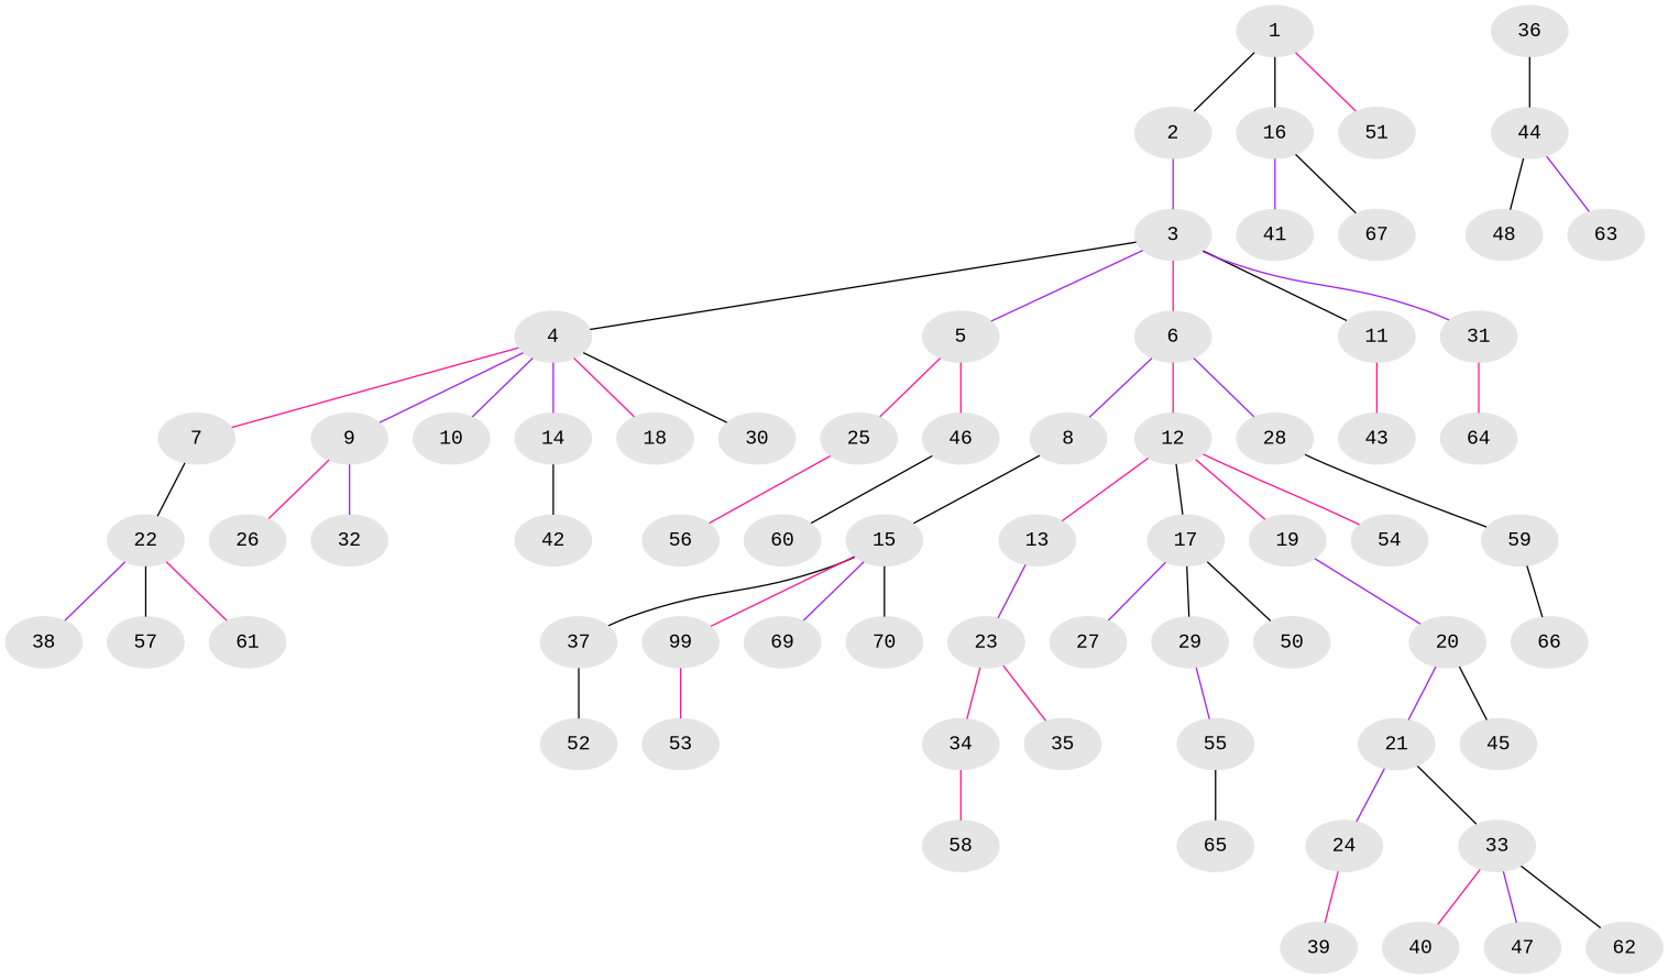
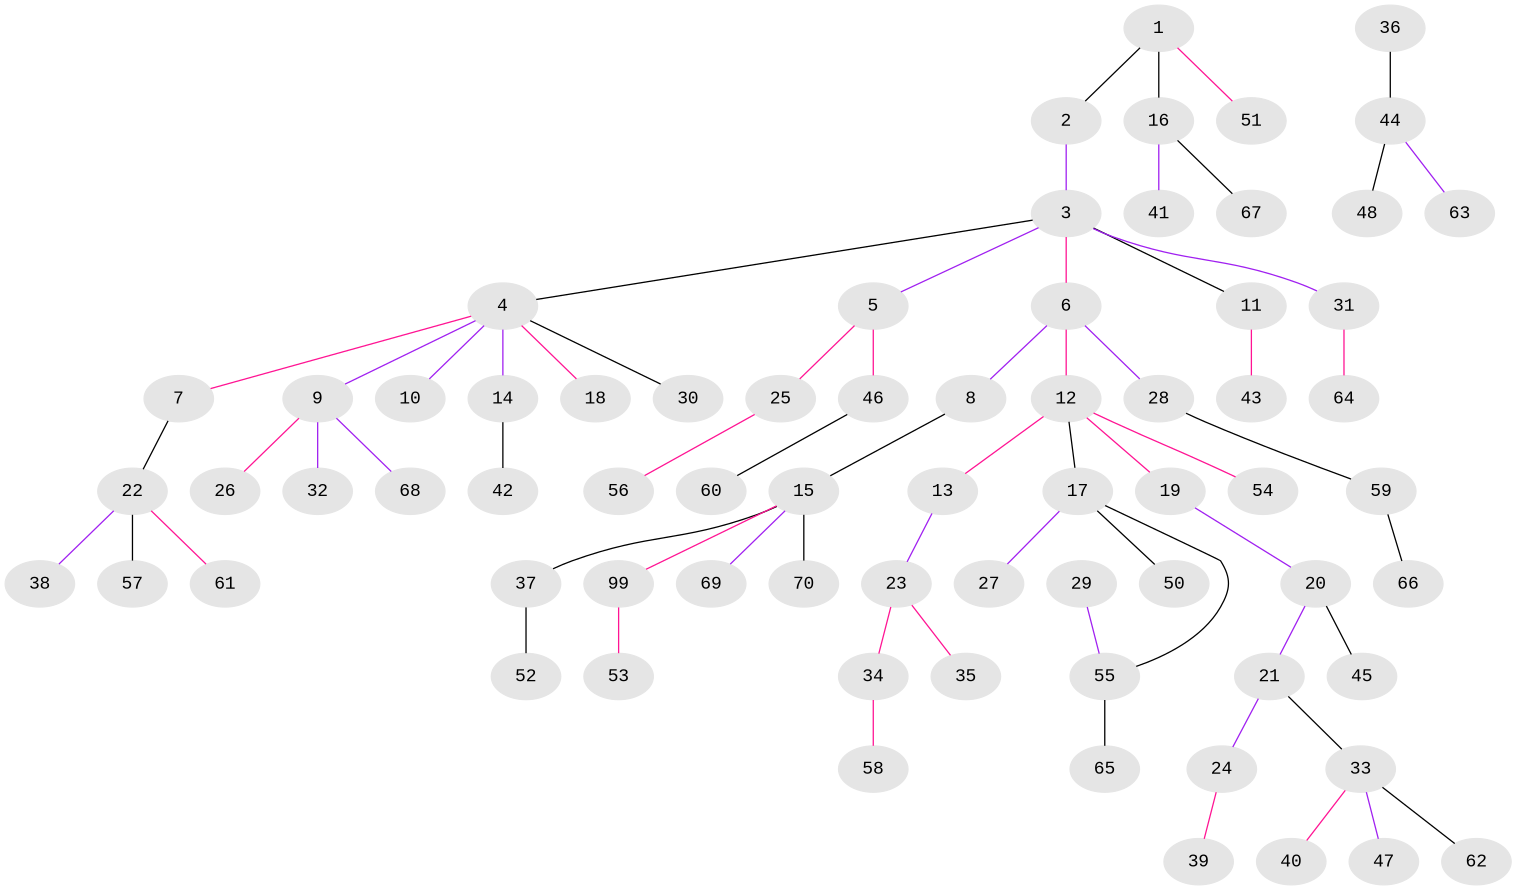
  graph {
    fontname="Liberation Mono"
    node [color=gray90 fontname="Liberation Mono" style=filled]
    edge [color=black fontname="Liberation Mono" weight=1.0]
    1
    2
    16
    51
    3
    41
    67
    4
    5
    6
    11
    31
    7
    9
    10
    14
    18
    30
    25
    46
    8
    12
    28
    43
    64
    22
    26
    32
+   68
    42
    56
    60
    15
    13
    17
    19
    54
    59
    38
    57
    61
    37
    n43 [label=99]
    69
    70
    23
    27
    29
    50
    20
    34
    35
    52
    53
    55
    21
    45
    24
    33
    39
    40
    47
    62
    58
    66
    65
    36
    44
    48
    63
    1 -- 2
    1 -- 16
    1 -- 51 [color=deeppink]
    2 -- 3 [color=purple]
    16 -- 41 [color=purple]
    16 -- 67
    3 -- 4
    3 -- 5 [color=purple]
    3 -- 6 [color=deeppink]
    3 -- 11
    3 -- 31 [color=purple]
    4 -- 7 [color=deeppink]
    4 -- 9 [color=purple]
    4 -- 10 [color=purple]
    4 -- 14 [color=purple]
    4 -- 18 [color=deeppink]
    4 -- 30
    5 -- 25 [color=deeppink]
    5 -- 46 [color=deeppink]
    6 -- 8 [color=purple]
    6 -- 12 [color=deeppink]
    6 -- 28 [color=purple]
    11 -- 43 [color=deeppink weight=3.0]
    31 -- 64 [color=deeppink]
    7 -- 22
    9 -- 26 [color=deeppink]
    9 -- 32 [color=purple]
+   9 -- 68 [color=purple]
    14 -- 42
    25 -- 56 [color=deeppink]
    46 -- 60
    8 -- 15
    12 -- 13 [color=deeppink]
    12 -- 17
    12 -- 19 [color=deeppink]
    12 -- 54 [color=deeppink]
    28 -- 59
    22 -- 38 [color=purple]
    22 -- 57
    22 -- 61 [color=deeppink]
    15 -- 37
    15 -- n43 [color=deeppink]
    15 -- 69 [color=purple]
    15 -- 70
    13 -- 23 [color=purple]
    17 -- 27 [color=purple]
-   17 -- 29
+   17 -- 55
    17 -- 50
    19 -- 20 [color=purple]
    59 -- 66
    37 -- 52
    n43 -- 53 [color=deeppink weight=2.0]
    23 -- 34 [color=deeppink]
    23 -- 35 [color=deeppink]
    29 -- 55 [color=purple]
    20 -- 21 [color=purple]
    20 -- 45
    34 -- 58 [color=deeppink]
    55 -- 65
    21 -- 24 [color=purple]
    21 -- 33
    24 -- 39 [color=deeppink]
    33 -- 40 [color=deeppink]
    33 -- 47 [color=purple]
    33 -- 62
    36 -- 44
    44 -- 48
    44 -- 63 [color=purple]
  }
